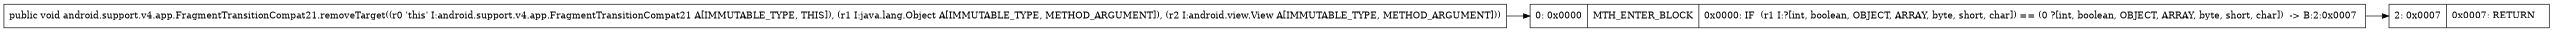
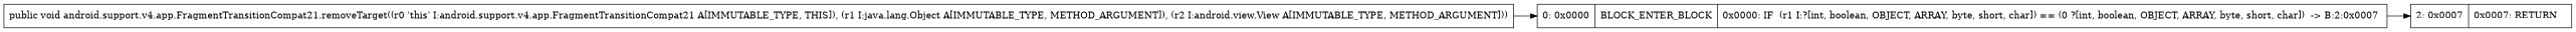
  digraph {
    rankdir=LR
    node [shape=record]
-   n1 [label="{0\:\ 0x0000|MTH_ENTER_BLOCK\l|0x0000: IF  (r1 I:?[int, boolean, OBJECT, ARRAY, byte, short, char]) == (0 ?[int, boolean, OBJECT, ARRAY, byte, short, char])  \-\> B:2:0x0007 \l}"]
+   n1 [label="{0\:\ 0x0000|BLOCK_ENTER_BLOCK\l|0x0000: IF  (r1 I:?[int, boolean, OBJECT, ARRAY, byte, short, char]) == (0 ?[int, boolean, OBJECT, ARRAY, byte, short, char])  \-\> B:2:0x0007 \l}"]
    n2 [label="{2\:\ 0x0007|0x0007: RETURN   \l}"]
    n3 [label="{public void android.support.v4.app.FragmentTransitionCompat21.removeTarget((r0 'this' I:android.support.v4.app.FragmentTransitionCompat21 A[IMMUTABLE_TYPE, THIS]), (r1 I:java.lang.Object A[IMMUTABLE_TYPE, METHOD_ARGUMENT]), (r2 I:android.view.View A[IMMUTABLE_TYPE, METHOD_ARGUMENT])) }"]
    n1 -> n2
    n3 -> n1
  }
